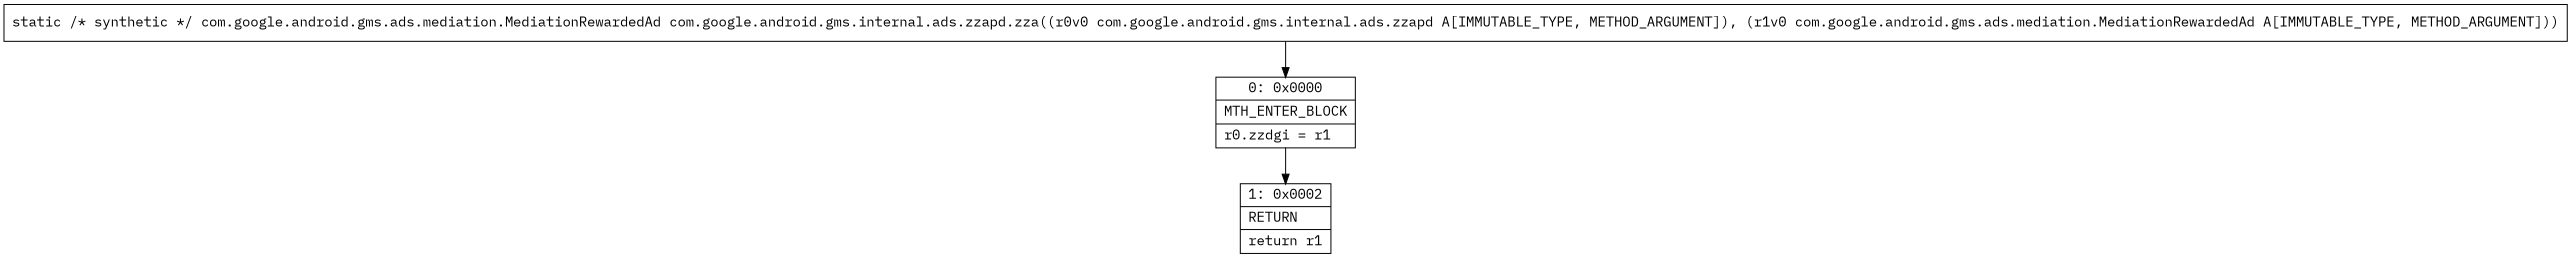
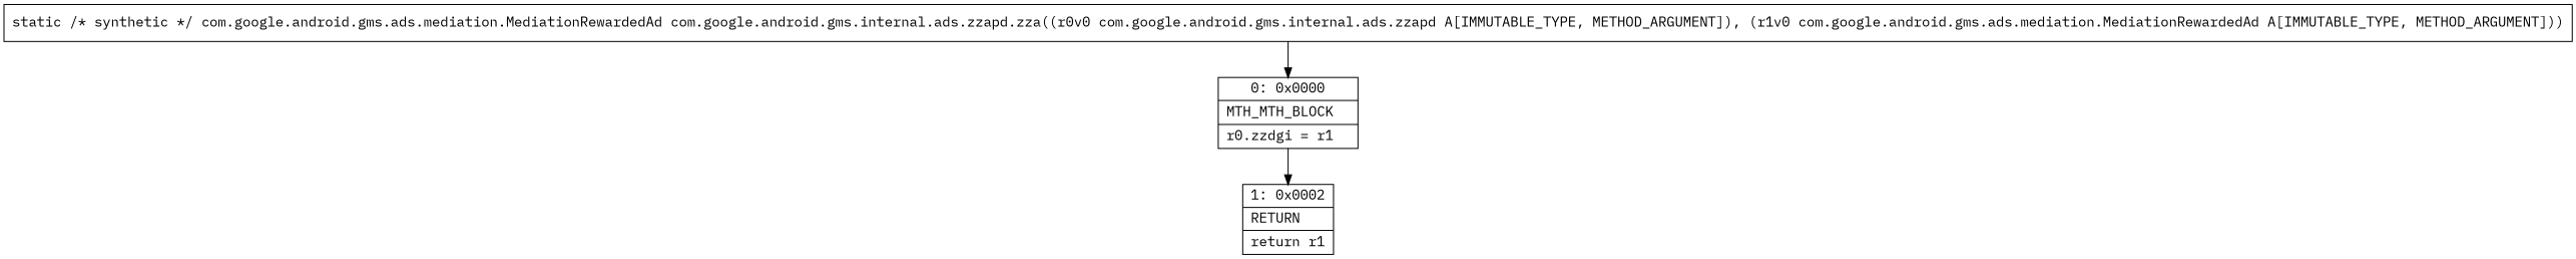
  digraph {
    fontname="IBM Plex Mono"
    node [shape=record fontname="IBM Plex Mono"]
    edge [fontname="IBM Plex Mono"]
-   n1 [label="{0\:\ 0x0000|MTH_ENTER_BLOCK\l|r0.zzdgi = r1\l}"]
+   n1 [label="{0\:\ 0x0000|MTH_MTH_BLOCK\l|r0.zzdgi = r1\l}"]
    n2 [label="{1\:\ 0x0002|RETURN\l|return r1\l}"]
    n3 [label="{static \/* synthetic *\/ com.google.android.gms.ads.mediation.MediationRewardedAd com.google.android.gms.internal.ads.zzapd.zza((r0v0 com.google.android.gms.internal.ads.zzapd A[IMMUTABLE_TYPE, METHOD_ARGUMENT]), (r1v0 com.google.android.gms.ads.mediation.MediationRewardedAd A[IMMUTABLE_TYPE, METHOD_ARGUMENT])) }"]
    n1 -> n2
    n3 -> n1
  }
